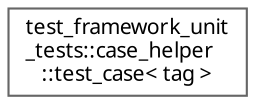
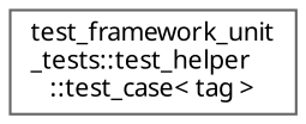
  digraph {
    rankdir=LR
    fontname="Noto Sans"
-   n1 [color=grey40 fillcolor=white fontname="Noto Sans" fontsize=10 height=0.2 label="test_framework_unit\l_tests::case_helper\l::test_case\< tag \>" shape=box style=filled width=0.4]
+   n1 [color=grey40 fillcolor=white fontname="Noto Sans" fontsize=10 height=0.2 label="test_framework_unit\l_tests::test_helper\l::test_case\< tag \>" shape=box style=filled width=0.4]
  }
